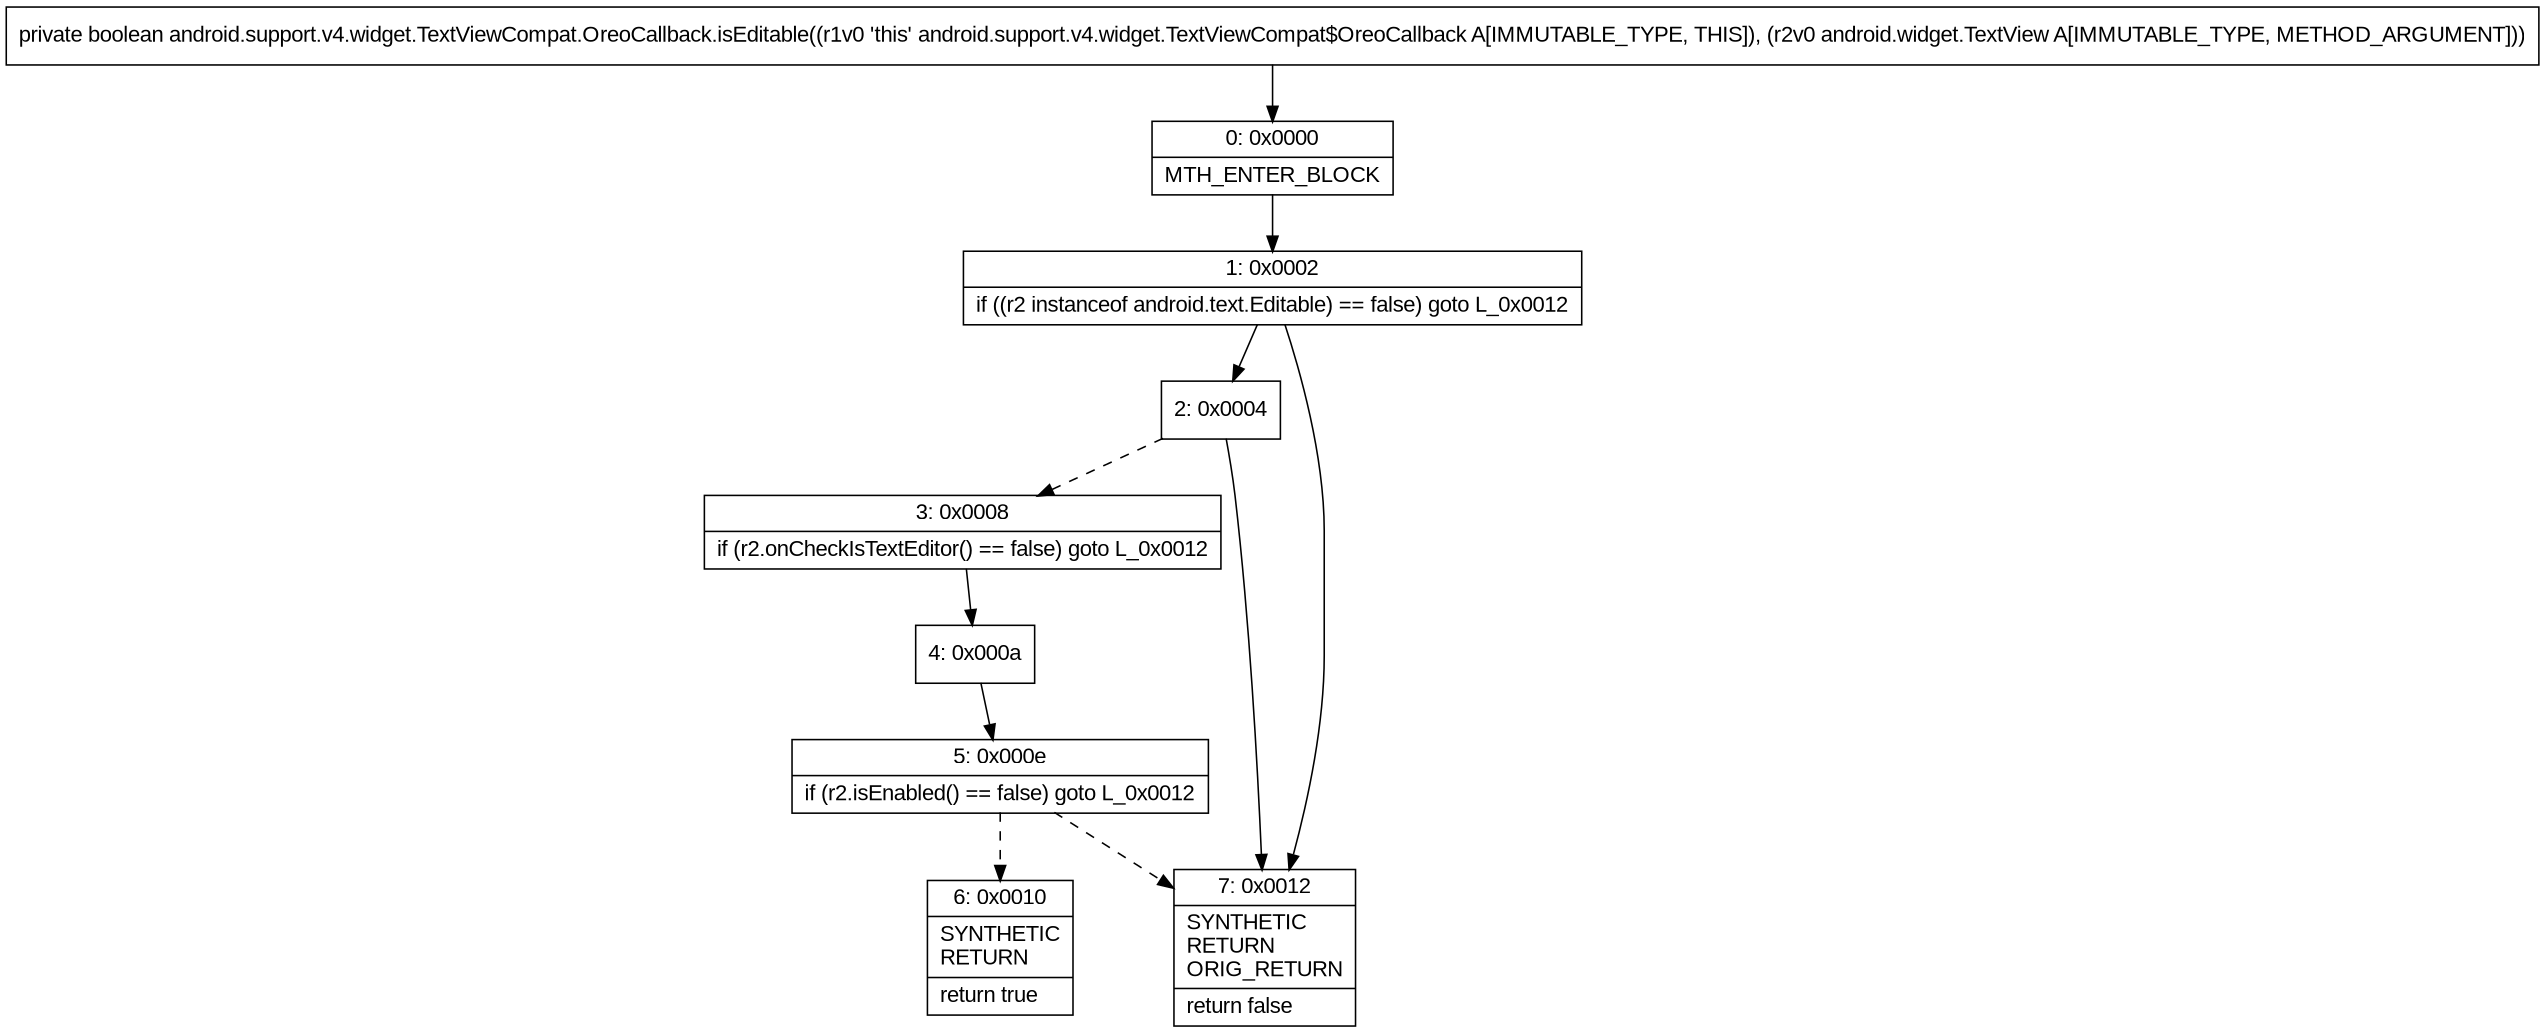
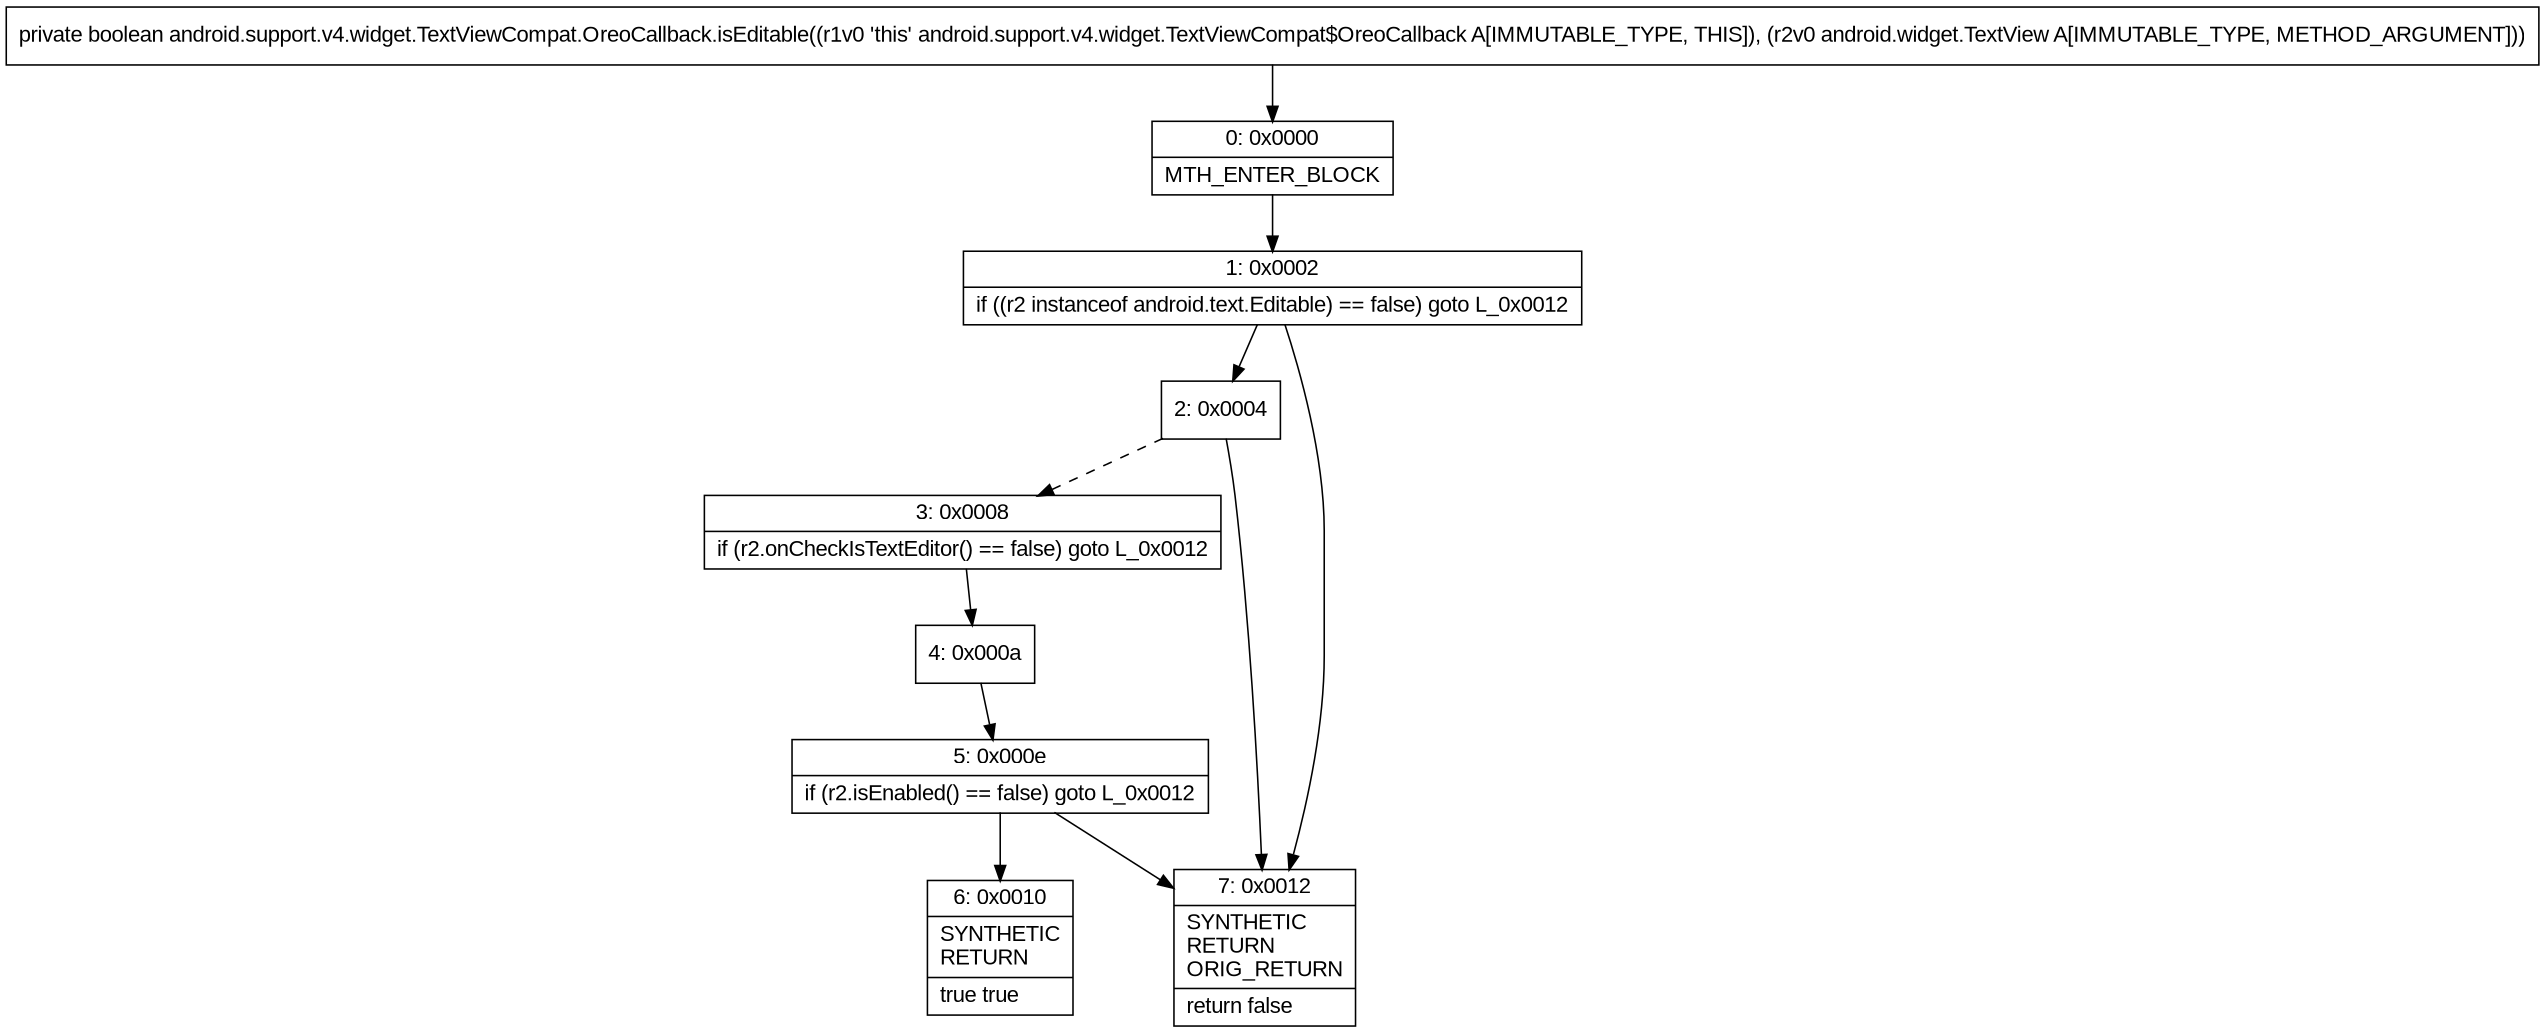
  digraph {
    fontname="Liberation Sans"
    node [fontname="Liberation Sans" shape=record]
    edge [fontname="Liberation Sans"]
    n1 [label="{0\:\ 0x0000|MTH_ENTER_BLOCK\l}"]
    n2 [label="{1\:\ 0x0002|if ((r2 instanceof android.text.Editable) == false) goto L_0x0012\l}"]
    n3 [label="{2\:\ 0x0004}"]
    n4 [label="{7\:\ 0x0012|SYNTHETIC\lRETURN\lORIG_RETURN\l|return false\l}"]
    n5 [label="{3\:\ 0x0008|if (r2.onCheckIsTextEditor() == false) goto L_0x0012\l}"]
    n6 [label="{4\:\ 0x000a}"]
    n7 [label="{5\:\ 0x000e|if (r2.isEnabled() == false) goto L_0x0012\l}"]
-   n8 [label="{6\:\ 0x0010|SYNTHETIC\lRETURN\l|return true\l}"]
+   n8 [label="{6\:\ 0x0010|SYNTHETIC\lRETURN\l|true true\l}"]
    n9 [label="{private boolean android.support.v4.widget.TextViewCompat.OreoCallback.isEditable((r1v0 'this' android.support.v4.widget.TextViewCompat$OreoCallback A[IMMUTABLE_TYPE, THIS]), (r2v0 android.widget.TextView A[IMMUTABLE_TYPE, METHOD_ARGUMENT])) }"]
    n1 -> n2
    n2 -> n3 [style=solid]
    n2 -> n4
    n3 -> n4
    n3 -> n5 [style=dashed]
    n5 -> n6 [style=solid]
    n6 -> n7
-   n7 -> n4 [style=dashed]
-   n7 -> n8 [style=dashed]
+   n7 -> n4
+   n7 -> n8 [style=solid]
    n9 -> n1
  }
